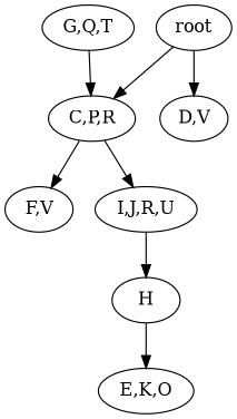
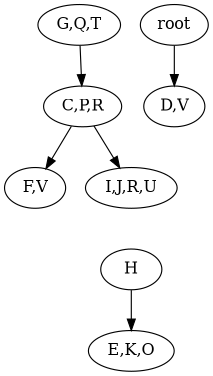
  strict digraph {
    n1 [label=root]
    n2 [label="C,P,R"]
    n3 [label="D,V"]
    n4 [label="F,V"]
    n5 [label="I,J,R,U"]
    n6 [label="G,Q,T"]
    n7 [label=H]
    n8 [label="E,K,O"]
-   n1 -> n2
    n1 -> n3
    n2 -> n4
    n2 -> n5
-   n5 -> n7
    n6 -> n2
    n7 -> n8
  }
